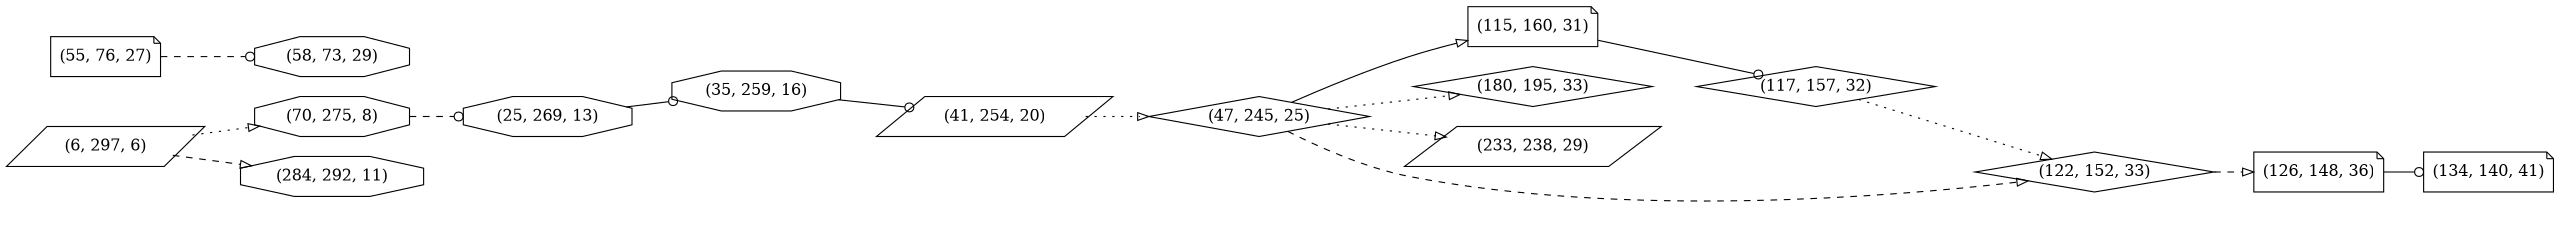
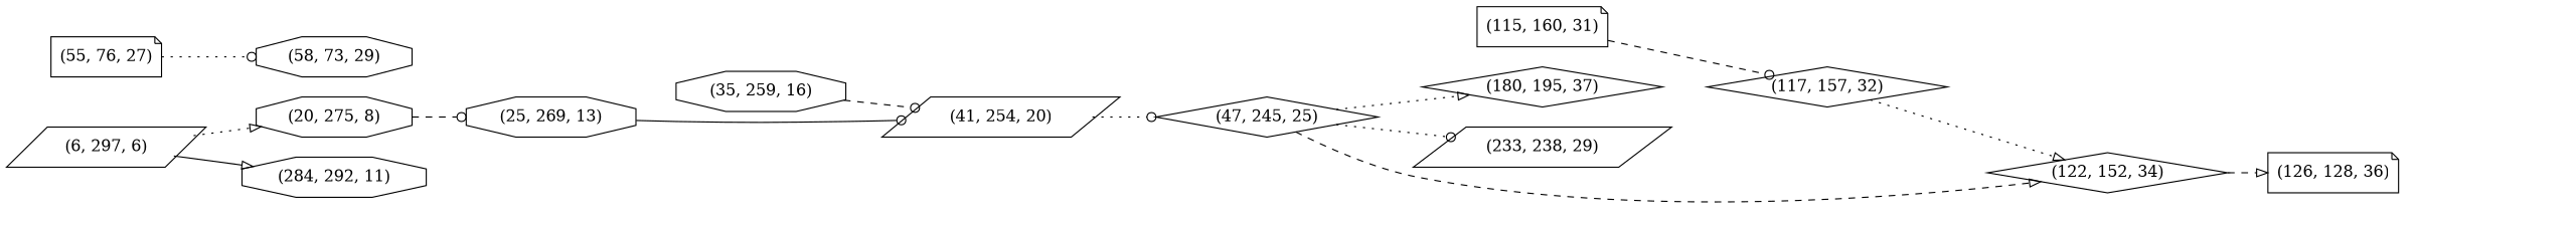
  digraph {
    rankdir=LR
    node [shape=octagon]
    edge [arrowhead=odot style=dashed]
    "(6, 297, 6)" [shape=parallelogram]
-   "(20, 275, 8)" [label="(70, 275, 8)"]
+   "(20, 275, 8)"
    "(284, 292, 11)"
    "(25, 269, 13)"
    "(35, 259, 16)"
    "(41, 254, 20)" [shape=parallelogram]
    "(47, 245, 25)" [shape=diamond]
    "(115, 160, 31)" [shape=note]
-   "(180, 195, 33)" [shape=diamond]
+   "(180, 195, 33)" [shape=diamond label="(180, 195, 37)"]
    "(233, 238, 29)" [shape=parallelogram]
-   "(122, 152, 34)" [shape=diamond label="(122, 152, 33)"]
+   "(122, 152, 34)" [shape=diamond]
    "(55, 76, 27)" [shape=note]
    "(58, 73, 29)"
    "(117, 157, 32)" [shape=diamond]
-   "(126, 148, 36)" [shape=note]
-   "(134, 140, 41)" [shape=note]
+   "(126, 148, 36)" [shape=note label="(126, 128, 36)"]
    "(6, 297, 6)" -> "(20, 275, 8)" [arrowhead=onormal style=dotted]
-   "(6, 297, 6)" -> "(284, 292, 11)" [arrowhead=onormal]
+   "(6, 297, 6)" -> "(284, 292, 11)" [arrowhead=onormal style=solid]
    "(20, 275, 8)" -> "(25, 269, 13)"
-   "(25, 269, 13)" -> "(35, 259, 16)" [style=solid]
-   "(35, 259, 16)" -> "(41, 254, 20)" [style=solid]
-   "(41, 254, 20)" -> "(47, 245, 25)" [arrowhead=onormal style=dotted]
-   "(47, 245, 25)" -> "(115, 160, 31)" [arrowhead=onormal style=solid]
+   "(25, 269, 13)" -> "(41, 254, 20)" [style=solid]
+   "(35, 259, 16)" -> "(41, 254, 20)"
+   "(41, 254, 20)" -> "(47, 245, 25)" [style=dotted]
    "(47, 245, 25)" -> "(180, 195, 33)" [arrowhead=onormal style=dotted]
-   "(47, 245, 25)" -> "(233, 238, 29)" [arrowhead=onormal style=dotted]
+   "(47, 245, 25)" -> "(233, 238, 29)" [style=dotted]
    "(47, 245, 25)" -> "(122, 152, 34)" [arrowhead=onormal]
-   "(115, 160, 31)" -> "(117, 157, 32)" [style=solid]
+   "(115, 160, 31)" -> "(117, 157, 32)"
    "(122, 152, 34)" -> "(126, 148, 36)" [arrowhead=onormal]
-   "(55, 76, 27)" -> "(58, 73, 29)"
+   "(55, 76, 27)" -> "(58, 73, 29)" [style=dotted]
    "(117, 157, 32)" -> "(122, 152, 34)" [arrowhead=onormal style=dotted]
-   "(126, 148, 36)" -> "(134, 140, 41)" [style=solid]
  }
